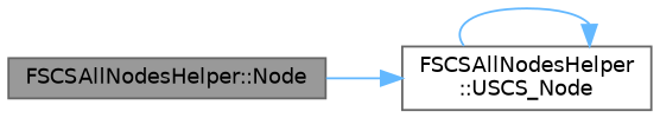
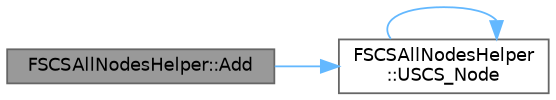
  digraph {
    rankdir=LR
    node [fontname=Helvetica fontsize=10 shape=box style=filled]
    edge [color=steelblue1 fontname=Helvetica fontsize=10 labelfontname=Helvetica labelfontsize=10 style=solid]
-   n1 [color=gray40 fillcolor=grey60 fontcolor=black height=0.2 label="FSCSAllNodesHelper::Node" width=0.4]
+   n1 [color=gray40 fillcolor=grey60 fontcolor=black height=0.2 label="FSCSAllNodesHelper::Add" width=0.4]
    n2 [color=grey40 fillcolor=white height=0.2 label="FSCSAllNodesHelper\l::USCS_Node" width=0.4]
    n1 -> n2
    n2 -> n2
  }
